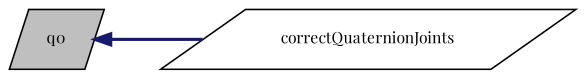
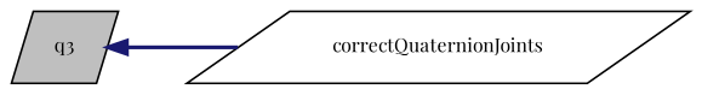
  digraph {
    rankdir=LR
    fontname="Playfair Display"
    node [color=black fontname="Playfair Display" fontsize=10 shape=parallelogram]
-   n1 [fillcolor=grey75 fontcolor=black height=0.2 label=q0 style=filled width=0.4]
+   n1 [fillcolor=grey75 fontcolor=black height=0.2 label=q3 style=filled width=0.4]
    n2 [height=0.2 label=correctQuaternionJoints width=0.4]
    n1 -> n2 [color=midnightblue dir=back fontname="Playfair Display" fontsize=10 labelfontname=Helvetica labelfontsize=10 style=bold]
  }
